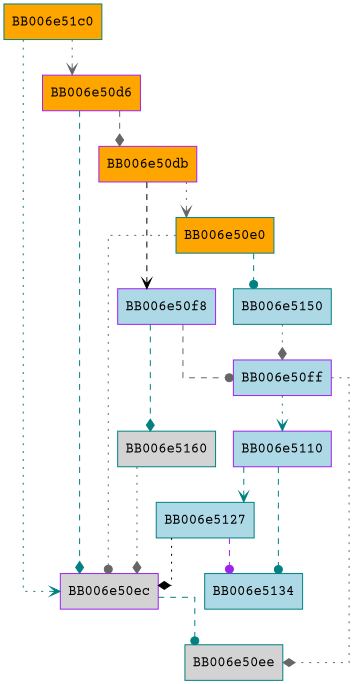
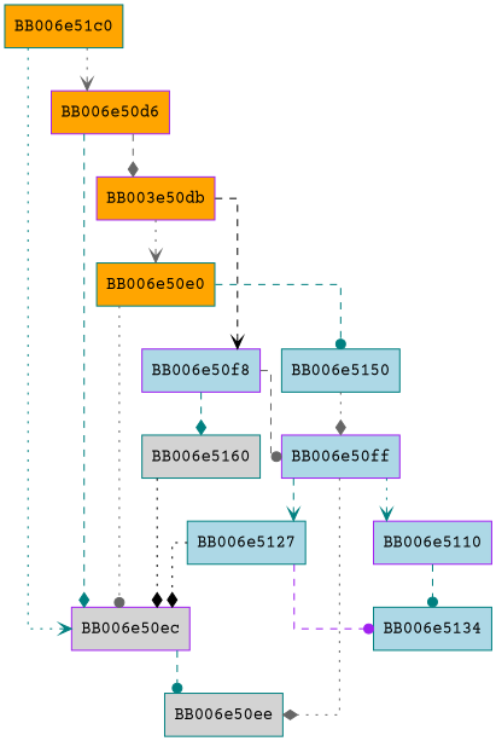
  digraph {
    fontname="Courier Prime"
    splines=ortho
    node [color=teal fillcolor=lightblue fontname="Courier Prime" shape=box style=filled]
    edge [arrowhead=diamond color=teal fontname="Courier Prime" style=dashed]
    n1 [fillcolor=orange label=BB006e51c0]
    BB006e50ec [color=purple fillcolor=lightgrey]
    BB006e50d6 [color=purple fillcolor=orange]
    BB006e50ee [fillcolor=lightgrey]
-   BB006e50db [color=purple fillcolor=orange]
+   BB006e50db [color=purple fillcolor=orange label=BB003e50db]
    BB006e50f8 [color=purple]
    BB006e50e0 [fillcolor=orange]
    BB006e5160 [fillcolor=lightgrey]
    BB006e50ff [color=purple]
    BB006e5150
    BB006e5110 [color=purple]
    BB006e5134
    BB006e5127
    n1 -> BB006e50ec [arrowhead=vee style=dotted]
    n1 -> BB006e50d6 [arrowhead=vee color=gray40 style=dotted]
    BB006e50ec -> BB006e50ee [arrowhead=dot]
    BB006e50d6 -> BB006e50ec
    BB006e50d6 -> BB006e50db [color=gray40]
    BB006e50db -> BB006e50f8 [arrowhead=vee color=black]
    BB006e50db -> BB006e50e0 [arrowhead=vee color=gray40 style=dotted]
    BB006e50f8 -> BB006e5160
    BB006e50f8 -> BB006e50ff [arrowhead=dot color=gray40]
    BB006e50e0 -> BB006e50ec [arrowhead=dot color=gray40 style=dotted]
    BB006e50e0 -> BB006e5150 [arrowhead=dot]
-   BB006e5160 -> BB006e50ec [color=gray40 style=dotted]
+   BB006e5160 -> BB006e50ec [color=black style=dotted]
    BB006e50ff -> BB006e50ee [color=gray40 style=dotted]
    BB006e50ff -> BB006e5110 [arrowhead=vee style=dotted]
    BB006e5150 -> BB006e50ff [color=gray40 style=dotted]
    BB006e5110 -> BB006e5134 [arrowhead=dot]
-   BB006e5110 -> BB006e5127 [arrowhead=vee]
+   BB006e50ff -> BB006e5127 [arrowhead=vee]
    BB006e5127 -> BB006e50ec [color=black style=dotted]
    BB006e5127 -> BB006e5134 [arrowhead=dot color=purple]
  }
